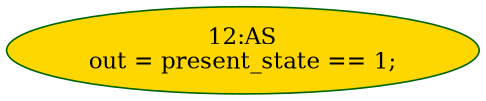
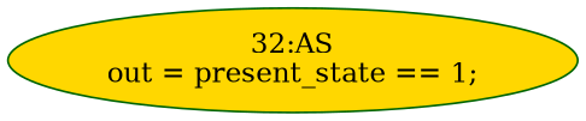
  strict digraph {
    rankdir=LR
-   n1 [ast="<pyverilog.vparser.ast.Assign object at 0x7f81d77d02d0>" def_var="['out']" fillcolor=gold label="12:AS\nout = present_state == 1;" statements="[]" style=filled typ=Assign use_var="['present_state']" color=darkgreen]
+   n1 [ast="<pyverilog.vparser.ast.Assign object at 0x7f81d77d02d0>" def_var="['out']" fillcolor=gold label="32:AS\nout = present_state == 1;" statements="[]" style=filled typ=Assign use_var="['present_state']" color=darkgreen]
  }
